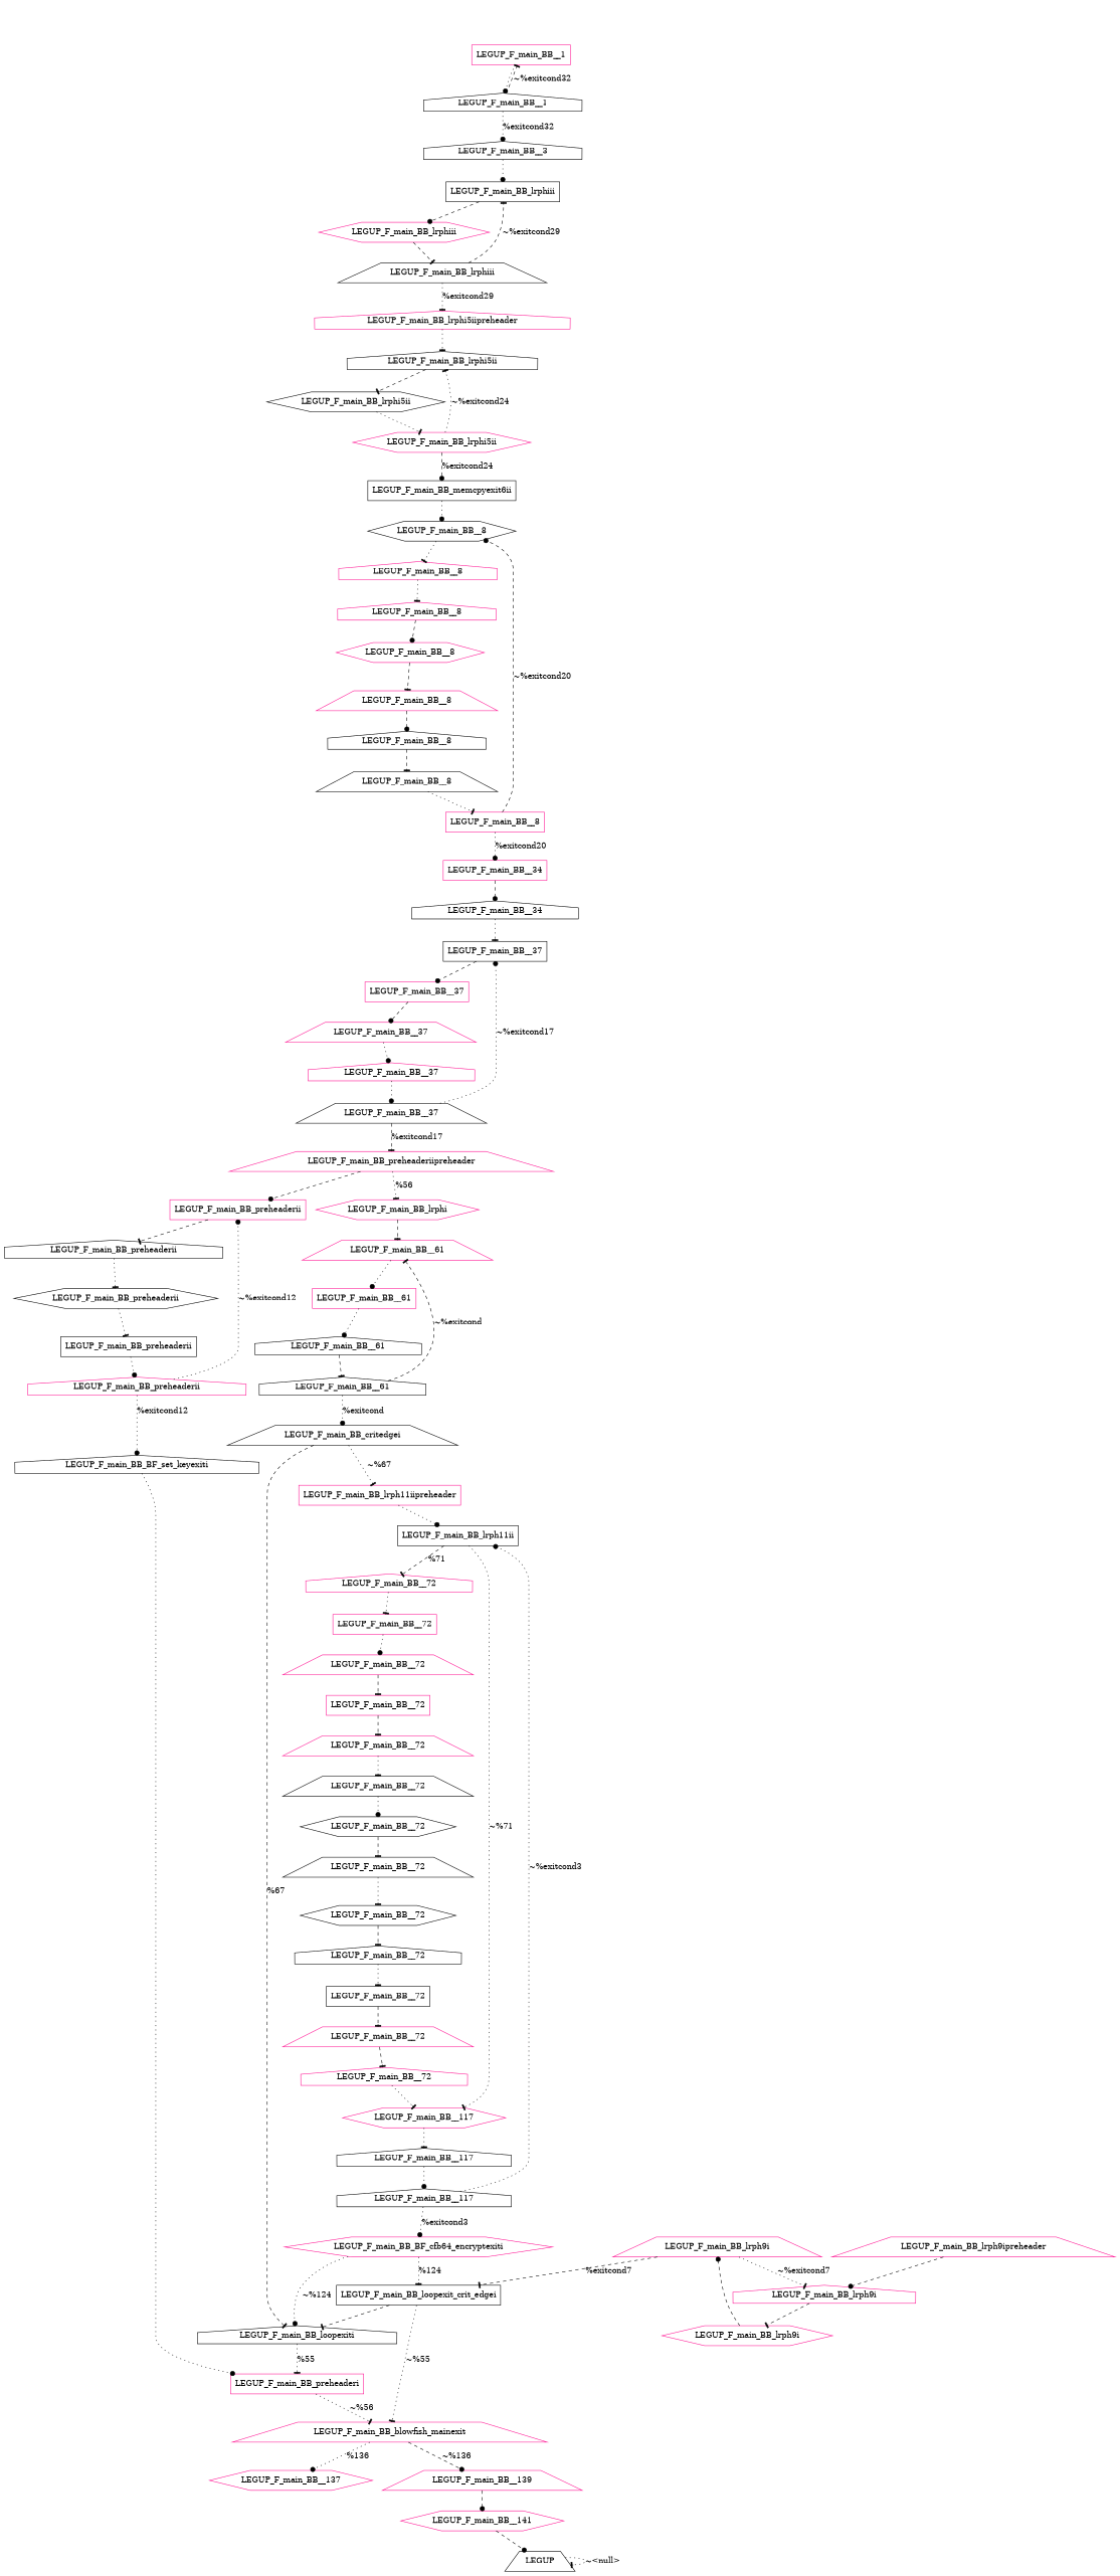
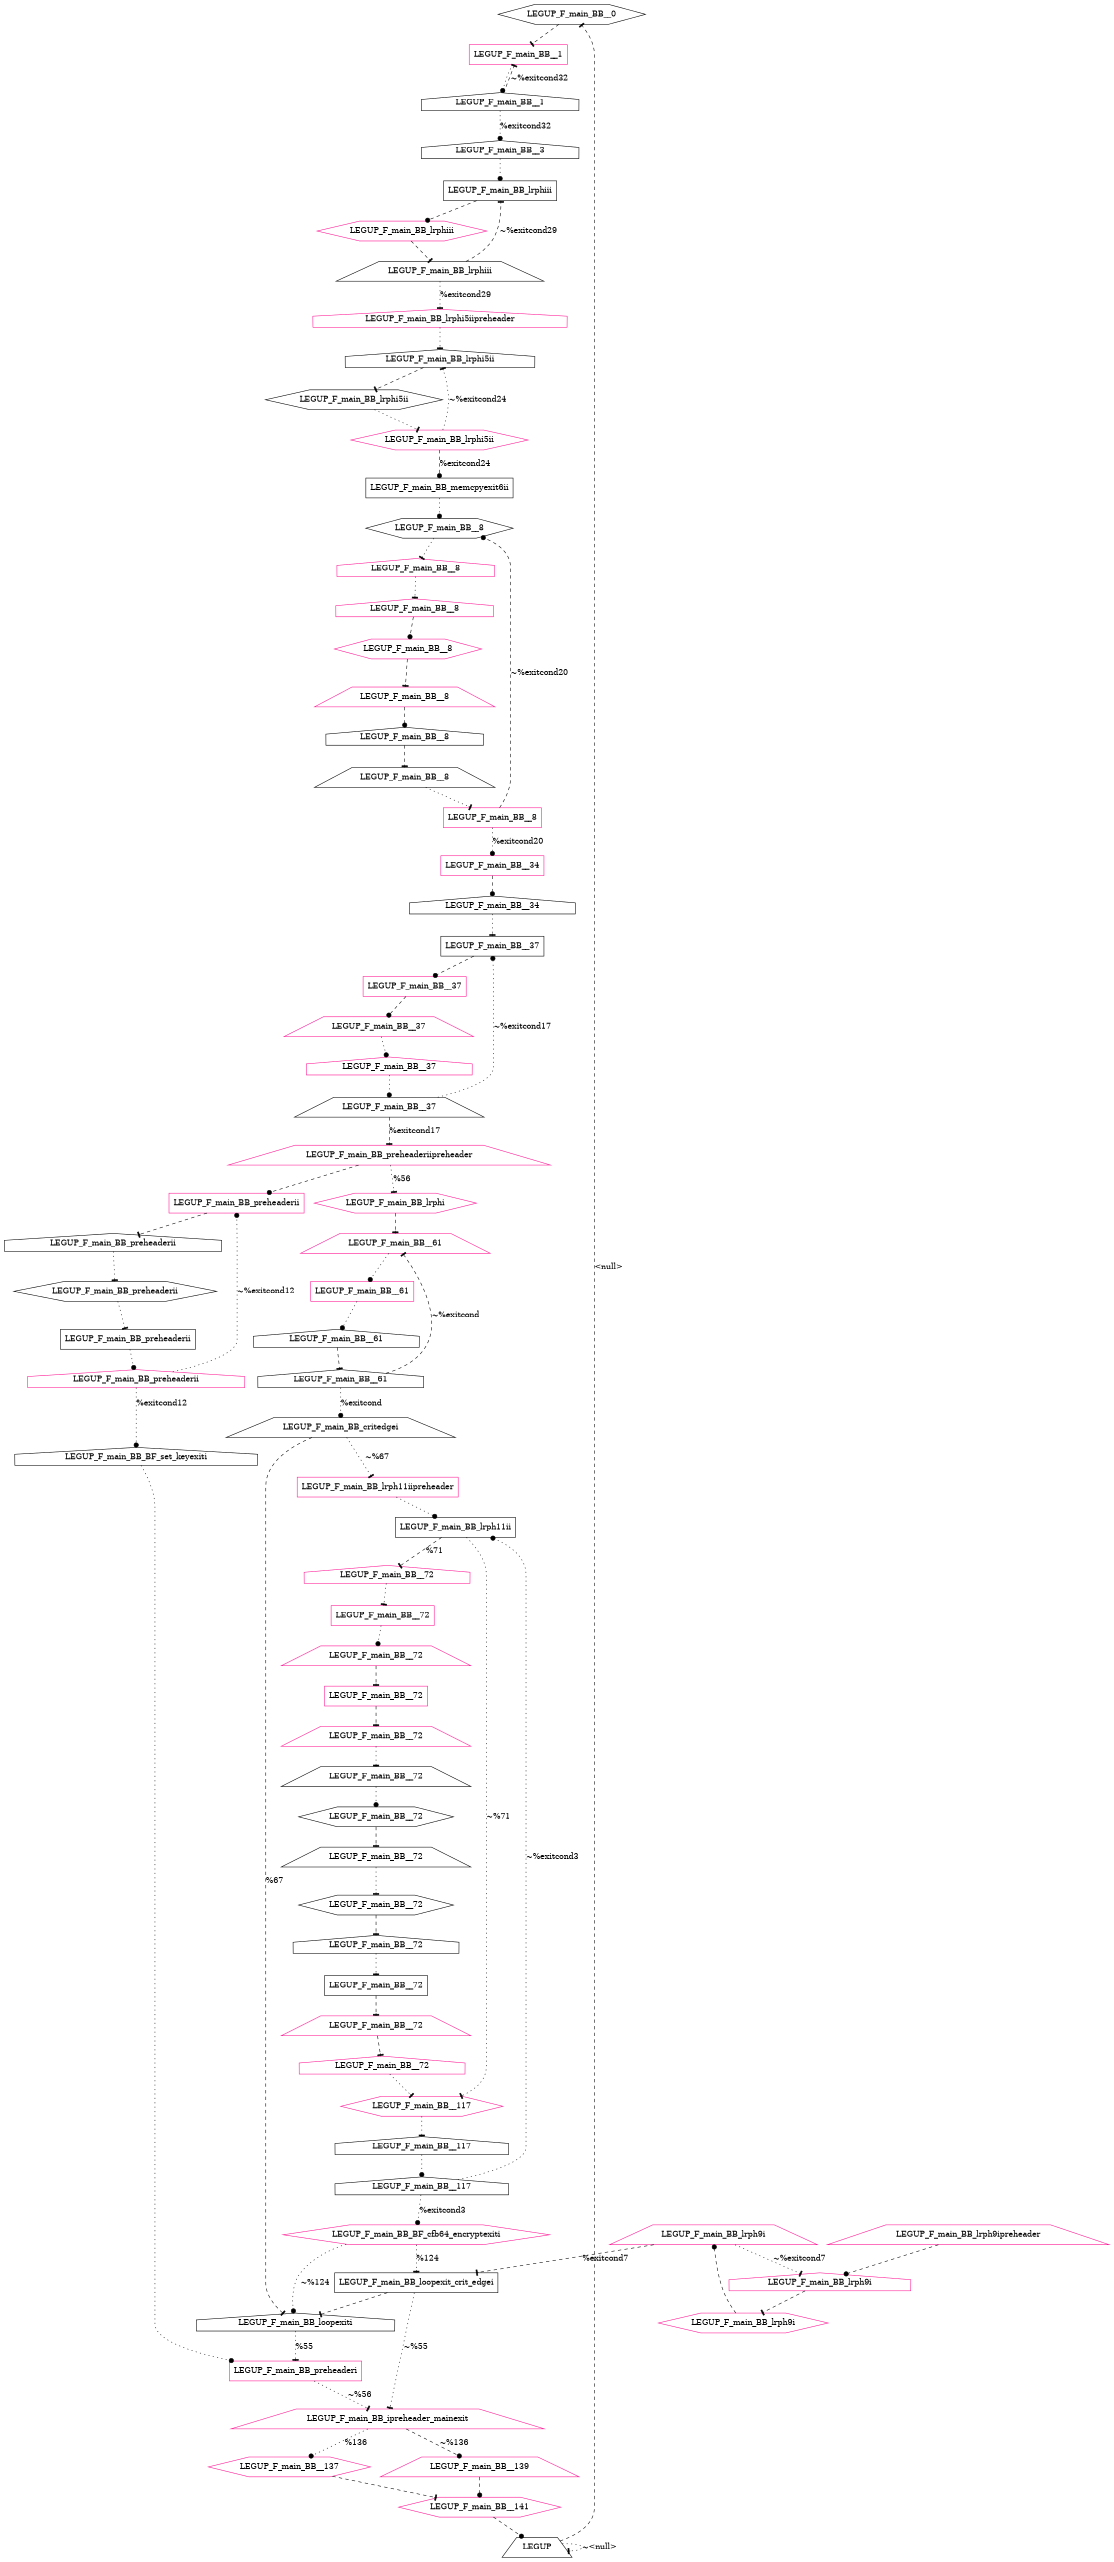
  digraph {
    node [color=deeppink shape=house]
    edge [arrowhead=tee style=dotted]
+   n1 [color=black label=LEGUP_F_main_BB__0 shape=hexagon]
    n2 [label=LEGUP_F_main_BB__1 shape=box]
    n3 [color=black label=LEGUP_F_main_BB__1]
    n4 [color=black label=LEGUP shape=trapezium]
    n5 [color=black label=LEGUP_F_main_BB__3]
    n6 [color=black label=LEGUP_F_main_BB_lrphiii shape=box]
    n7 [label=LEGUP_F_main_BB_lrphiii shape=hexagon]
    n8 [color=black label=LEGUP_F_main_BB_lrphiii shape=trapezium]
    n9 [label=LEGUP_F_main_BB_lrphi5iipreheader]
    n10 [color=black label=LEGUP_F_main_BB_lrphi5ii]
    n11 [color=black label=LEGUP_F_main_BB_lrphi5ii shape=hexagon]
    n12 [label=LEGUP_F_main_BB_lrphi5ii shape=hexagon]
    n13 [color=black label=LEGUP_F_main_BB_memcpyexit6ii shape=box]
    n14 [color=black label=LEGUP_F_main_BB__8 shape=hexagon]
    n15 [label=LEGUP_F_main_BB__8]
    n16 [label=LEGUP_F_main_BB__8]
    n17 [label=LEGUP_F_main_BB__8 shape=hexagon]
    n18 [label=LEGUP_F_main_BB__8 shape=trapezium]
    n19 [color=black label=LEGUP_F_main_BB__8]
    n20 [color=black label=LEGUP_F_main_BB__8 shape=trapezium]
    n21 [label=LEGUP_F_main_BB__8 shape=box]
    n22 [label=LEGUP_F_main_BB__34 shape=box]
    n23 [color=black label=LEGUP_F_main_BB__34]
    n24 [color=black label=LEGUP_F_main_BB__37 shape=box]
    n25 [label=LEGUP_F_main_BB__37 shape=box]
    n26 [label=LEGUP_F_main_BB__37 shape=trapezium]
    n27 [label=LEGUP_F_main_BB__37]
    n28 [color=black label=LEGUP_F_main_BB__37 shape=trapezium]
    n29 [label=LEGUP_F_main_BB_preheaderiipreheader shape=trapezium]
    n30 [label=LEGUP_F_main_BB_preheaderii shape=box]
    n31 [label=LEGUP_F_main_BB_lrphi shape=hexagon]
    n32 [color=black label=LEGUP_F_main_BB_preheaderii]
    n33 [color=black label=LEGUP_F_main_BB_preheaderii shape=hexagon]
    n34 [color=black label=LEGUP_F_main_BB_preheaderii shape=box]
    n35 [label=LEGUP_F_main_BB_preheaderii]
    n36 [color=black label=LEGUP_F_main_BB_BF_set_keyexiti]
    n37 [label=LEGUP_F_main_BB_preheaderi shape=box]
-   n38 [label=LEGUP_F_main_BB_blowfish_mainexit shape=trapezium]
+   n38 [label=LEGUP_F_main_BB_ipreheader_mainexit shape=trapezium]
    n39 [label=LEGUP_F_main_BB__137 shape=hexagon]
    n40 [label=LEGUP_F_main_BB__139 shape=trapezium]
    n41 [label=LEGUP_F_main_BB__61 shape=trapezium]
    n42 [color=black label=LEGUP_F_main_BB_loopexiti]
    n43 [color=black label=LEGUP_F_main_BB_loopexit_crit_edgei shape=box]
    n44 [label=LEGUP_F_main_BB__141 shape=hexagon]
    n45 [label=LEGUP_F_main_BB__61 shape=box]
    n46 [color=black label=LEGUP_F_main_BB__61]
    n47 [color=black label=LEGUP_F_main_BB__61]
    n48 [color=black label=LEGUP_F_main_BB_critedgei shape=trapezium]
    n49 [label=LEGUP_F_main_BB_lrph11iipreheader shape=box]
    n50 [color=black label=LEGUP_F_main_BB_lrph11ii shape=box]
    n51 [label=LEGUP_F_main_BB__72]
    n52 [label=LEGUP_F_main_BB__117 shape=hexagon]
    n53 [label=LEGUP_F_main_BB__72 shape=box]
    n54 [color=black label=LEGUP_F_main_BB__117]
    n55 [label=LEGUP_F_main_BB__72 shape=trapezium]
    n56 [color=black label=LEGUP_F_main_BB__117]
    n57 [label=LEGUP_F_main_BB__72 shape=box]
    n58 [label=LEGUP_F_main_BB__72 shape=trapezium]
    n59 [color=black label=LEGUP_F_main_BB__72 shape=trapezium]
    n60 [color=black label=LEGUP_F_main_BB__72 shape=hexagon]
    n61 [color=black label=LEGUP_F_main_BB__72 shape=trapezium]
    n62 [color=black label=LEGUP_F_main_BB__72 shape=hexagon]
    n63 [color=black label=LEGUP_F_main_BB__72]
    n64 [color=black label=LEGUP_F_main_BB__72 shape=box]
    n65 [label=LEGUP_F_main_BB__72 shape=trapezium]
    n66 [label=LEGUP_F_main_BB__72]
    n67 [label=LEGUP_F_main_BB_BF_cfb64_encryptexiti shape=hexagon]
    n68 [label=LEGUP_F_main_BB_lrph9ipreheader shape=trapezium]
    n69 [label=LEGUP_F_main_BB_lrph9i]
    n70 [label=LEGUP_F_main_BB_lrph9i shape=hexagon]
    n71 [label=LEGUP_F_main_BB_lrph9i shape=trapezium]
+   n1 -> n2 [style=dashed]
    n2 -> n3 [arrowhead=dot]
    n3 -> n2 [label="~%exitcond32" style=dashed]
    n3 -> n5 [arrowhead=dot label="%exitcond32"]
+   n4 -> n1 [label="<null>" style=dashed]
    n4 -> n4 [label="~<null>"]
    n5 -> n6 [arrowhead=dot]
    n6 -> n7 [arrowhead=dot style=dashed]
    n7 -> n8 [style=dashed]
    n8 -> n6 [label="~%exitcond29" style=dashed]
    n8 -> n9 [label="%exitcond29"]
    n9 -> n10
    n10 -> n11 [style=dashed]
    n11 -> n12
    n12 -> n10 [label="~%exitcond24"]
    n12 -> n13 [arrowhead=dot label="%exitcond24" style=dashed]
    n13 -> n14 [arrowhead=dot]
    n14 -> n15
    n15 -> n16
    n16 -> n17 [arrowhead=dot style=dashed]
    n17 -> n18 [style=dashed]
    n18 -> n19 [arrowhead=dot style=dashed]
    n19 -> n20 [style=dashed]
    n20 -> n21
    n21 -> n14 [arrowhead=dot label="~%exitcond20" style=dashed]
    n21 -> n22 [arrowhead=dot label="%exitcond20"]
    n22 -> n23 [arrowhead=dot style=dashed]
    n23 -> n24
    n24 -> n25 [arrowhead=dot style=dashed]
    n25 -> n26 [arrowhead=dot style=dashed]
    n26 -> n27 [arrowhead=dot]
    n27 -> n28 [arrowhead=dot]
    n28 -> n24 [arrowhead=dot label="~%exitcond17"]
    n28 -> n29 [label="%exitcond17" style=dashed]
    n29 -> n30 [arrowhead=dot style=dashed]
    n29 -> n31 [label="%56"]
    n30 -> n32 [style=dashed]
    n31 -> n41 [style=dashed]
    n32 -> n33
    n33 -> n34
    n34 -> n35 [arrowhead=dot]
    n35 -> n30 [arrowhead=dot label="~%exitcond12"]
    n35 -> n36 [arrowhead=dot label="%exitcond12"]
    n36 -> n37 [arrowhead=dot]
    n37 -> n38 [label="~%56"]
    n38 -> n39 [arrowhead=dot label="%136"]
    n38 -> n40 [arrowhead=dot label="~%136" style=dashed]
+   n39 -> n44 [style=dashed]
    n40 -> n44 [arrowhead=dot style=dashed]
    n41 -> n45 [arrowhead=dot]
    n42 -> n37 [label="%55"]
    n43 -> n38 [label="~%55"]
    n43 -> n42 [style=dashed]
    n44 -> n4 [arrowhead=dot style=dashed]
    n45 -> n46 [arrowhead=dot]
    n46 -> n47 [style=dashed]
    n47 -> n41 [label="~%exitcond" style=dashed]
    n47 -> n48 [arrowhead=dot label="%exitcond"]
    n48 -> n42 [label="%67" style=dashed]
    n48 -> n49 [label="~%67"]
    n49 -> n50 [arrowhead=dot]
    n50 -> n51 [label="%71" style=dashed]
    n50 -> n52 [label="~%71"]
    n51 -> n53
    n52 -> n54
    n53 -> n55 [arrowhead=dot]
    n54 -> n56 [arrowhead=dot]
    n55 -> n57 [style=dashed]
    n56 -> n50 [arrowhead=dot label="~%exitcond3"]
    n56 -> n67 [arrowhead=dot label="%exitcond3"]
    n57 -> n58 [style=dashed]
    n58 -> n59
    n59 -> n60 [arrowhead=dot]
    n60 -> n61 [style=dashed]
    n61 -> n62
    n62 -> n63 [style=dashed]
    n63 -> n64
    n64 -> n65 [style=dashed]
    n65 -> n66 [style=dashed]
    n66 -> n52
    n67 -> n42 [arrowhead=dot label="~%124"]
    n67 -> n43 [label="%124"]
    n68 -> n69 [arrowhead=dot style=dashed]
    n69 -> n70 [style=dashed]
    n70 -> n71 [arrowhead=dot style=dashed]
    n71 -> n43 [label="%exitcond7" style=dashed]
    n71 -> n69 [label="~%exitcond7"]
  }
